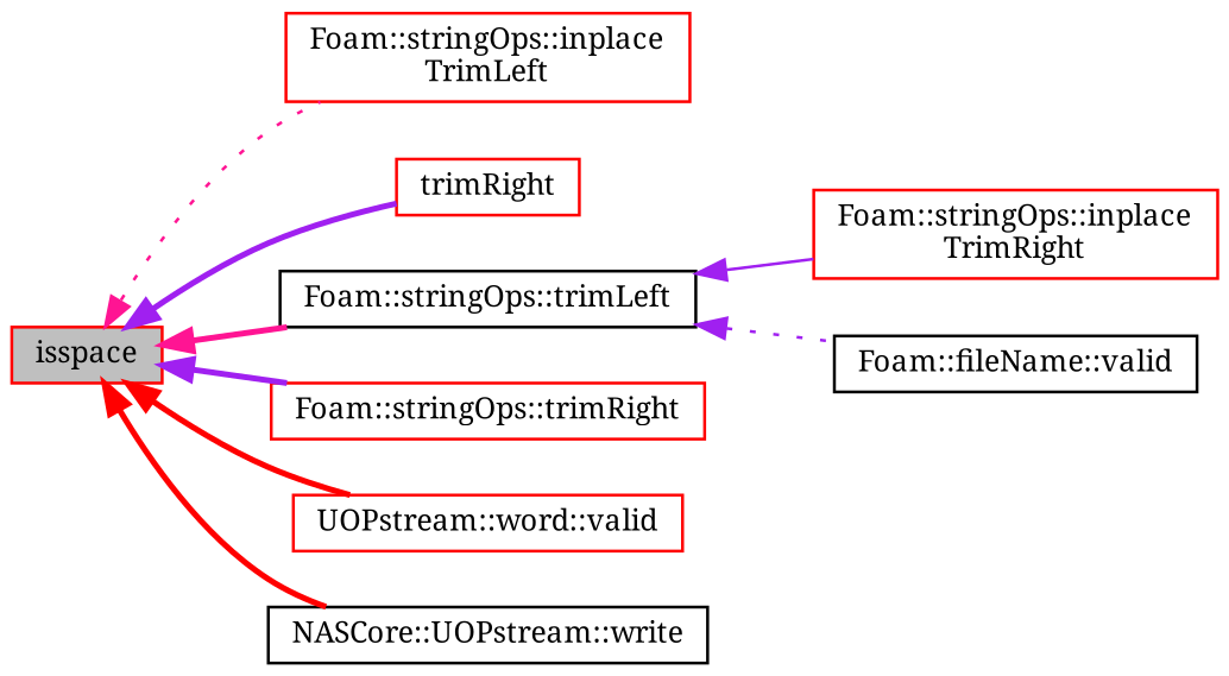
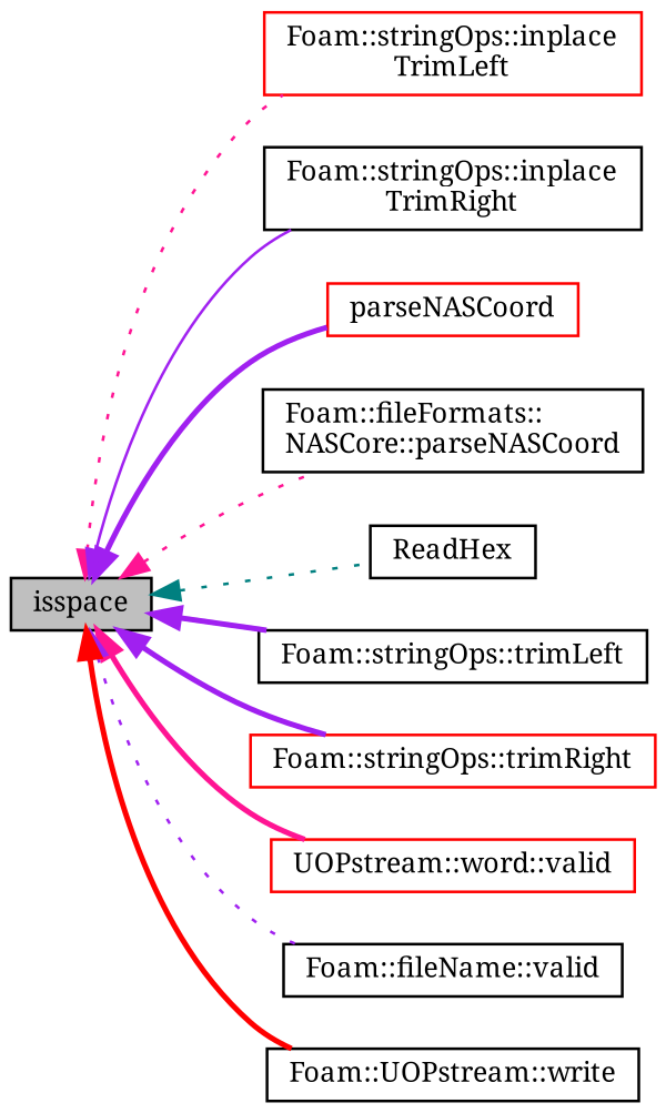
  digraph {
    fontname="Noto Serif"
    rankdir=LR
    node [color=black fontname="Noto Serif" fontsize=10 shape=record]
    edge [color=purple dir=back fontname="Noto Serif" fontsize=10 labelfontname=FreeSans labelfontsize=10 style=bold]
-   n1 [color=red fillcolor=grey75 fontcolor=black height=0.2 label=isspace style=filled width=0.4]
+   n1 [fillcolor=grey75 fontcolor=black height=0.2 label=isspace style=filled width=0.4]
    n2 [color=red height=0.2 label="Foam::stringOps::inplace\lTrimLeft" width=0.4]
-   n3 [color=red height=0.2 label="Foam::stringOps::inplace\lTrimRight" width=0.4]
-   n4 [color=red height=0.2 label=trimRight width=0.4]
+   n3 [height=0.2 label="Foam::stringOps::inplace\lTrimRight" width=0.4]
+   n4 [color=red height=0.2 label=parseNASCoord width=0.4]
+   n5 [height=0.2 label="Foam::fileFormats::\lNASCore::parseNASCoord" width=0.4]
+   n6 [height=0.2 label=ReadHex width=0.4]
    n7 [height=0.2 label="Foam::stringOps::trimLeft" width=0.4]
    n8 [color=red height=0.2 label="Foam::stringOps::trimRight" width=0.4]
    n9 [color=red height=0.2 label="UOPstream::word::valid" width=0.4]
    n10 [height=0.2 label="Foam::fileName::valid" width=0.4]
-   n11 [height=0.2 label="NASCore::UOPstream::write" width=0.4]
+   n11 [height=0.2 label="Foam::UOPstream::write" width=0.4]
    n1 -> n2 [color=deeppink style=dotted]
-   n7 -> n3 [style=solid]
+   n1 -> n3 [style=solid]
    n1 -> n4
-   n1 -> n7 [color=deeppink]
+   n1 -> n5 [color=deeppink style=dotted]
+   n1 -> n6 [color=teal style=dotted]
+   n1 -> n7
    n1 -> n8
-   n1 -> n9 [color=red]
-   n7 -> n10 [style=dotted]
+   n1 -> n9 [color=deeppink]
+   n1 -> n10 [style=dotted]
    n1 -> n11 [color=red]
  }
